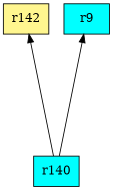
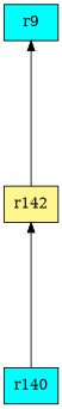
  digraph {
    rankdir=BT
    ranksep=2.0
    node [fillcolor=cyan shape=record style=filled]
    n1 [fillcolor=khaki1 label="{r142}"]
    n2 [label="{r9}"]
    n3 [label="{r140}"]
-   n3 -> n2
+   n1 -> n2
    n3 -> n1
  }
